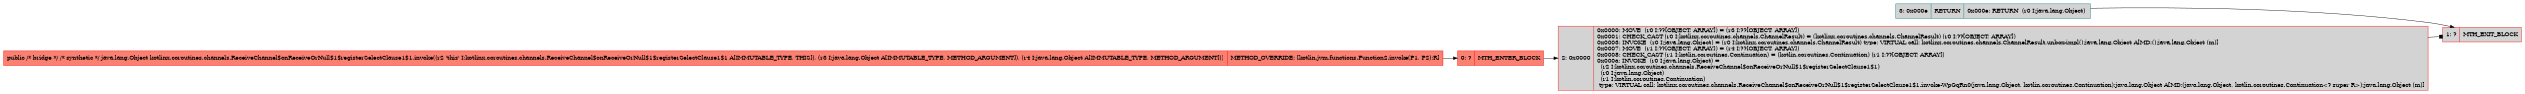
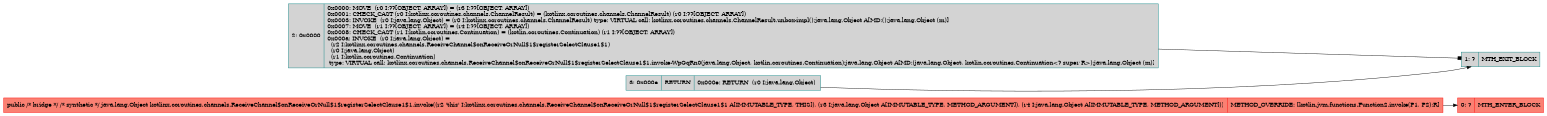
  digraph {
    rankdir=LR
    node [color=red fillcolor=lightgrey shape=record style=filled]
    edge [arrowhead=normal]
    n1 [fillcolor=salmon label="{0\:\ ?|MTH_ENTER_BLOCK\l}"]
-   n2 [label="{2\:\ 0x0000|0x0000: MOVE  (r0 I:??[OBJECT, ARRAY]) = (r3 I:??[OBJECT, ARRAY]) \l0x0001: CHECK_CAST (r0 I:kotlinx.coroutines.channels.ChannelResult) = (kotlinx.coroutines.channels.ChannelResult) (r0 I:??[OBJECT, ARRAY]) \l0x0003: INVOKE  (r0 I:java.lang.Object) = (r0 I:kotlinx.coroutines.channels.ChannelResult) type: VIRTUAL call: kotlinx.coroutines.channels.ChannelResult.unbox\-impl():java.lang.Object A[MD:():java.lang.Object (m)]\l0x0007: MOVE  (r1 I:??[OBJECT, ARRAY]) = (r4 I:??[OBJECT, ARRAY]) \l0x0008: CHECK_CAST (r1 I:kotlin.coroutines.Continuation) = (kotlin.coroutines.Continuation) (r1 I:??[OBJECT, ARRAY]) \l0x000a: INVOKE  (r0 I:java.lang.Object) = \l  (r2 I:kotlinx.coroutines.channels.ReceiveChannel$onReceiveOrNull$1$registerSelectClause1$1)\l  (r0 I:java.lang.Object)\l  (r1 I:kotlin.coroutines.Continuation)\l type: VIRTUAL call: kotlinx.coroutines.channels.ReceiveChannel$onReceiveOrNull$1$registerSelectClause1$1.invoke\-WpGqRn0(java.lang.Object, kotlin.coroutines.Continuation):java.lang.Object A[MD:(java.lang.Object, kotlin.coroutines.Continuation\<? super R\>):java.lang.Object (m)]\l}"]
-   n3 [label="{1\:\ ?|MTH_EXIT_BLOCK\l}"]
+   n2 [color=teal label="{2\:\ 0x0000|0x0000: MOVE  (r0 I:??[OBJECT, ARRAY]) = (r3 I:??[OBJECT, ARRAY]) \l0x0001: CHECK_CAST (r0 I:kotlinx.coroutines.channels.ChannelResult) = (kotlinx.coroutines.channels.ChannelResult) (r0 I:??[OBJECT, ARRAY]) \l0x0003: INVOKE  (r0 I:java.lang.Object) = (r0 I:kotlinx.coroutines.channels.ChannelResult) type: VIRTUAL call: kotlinx.coroutines.channels.ChannelResult.unbox\-impl():java.lang.Object A[MD:():java.lang.Object (m)]\l0x0007: MOVE  (r1 I:??[OBJECT, ARRAY]) = (r4 I:??[OBJECT, ARRAY]) \l0x0008: CHECK_CAST (r1 I:kotlin.coroutines.Continuation) = (kotlin.coroutines.Continuation) (r1 I:??[OBJECT, ARRAY]) \l0x000a: INVOKE  (r0 I:java.lang.Object) = \l  (r2 I:kotlinx.coroutines.channels.ReceiveChannel$onReceiveOrNull$1$registerSelectClause1$1)\l  (r0 I:java.lang.Object)\l  (r1 I:kotlin.coroutines.Continuation)\l type: VIRTUAL call: kotlinx.coroutines.channels.ReceiveChannel$onReceiveOrNull$1$registerSelectClause1$1.invoke\-WpGqRn0(java.lang.Object, kotlin.coroutines.Continuation):java.lang.Object A[MD:(java.lang.Object, kotlin.coroutines.Continuation\<? super R\>):java.lang.Object (m)]\l}"]
+   n3 [color=teal label="{1\:\ ?|MTH_EXIT_BLOCK\l}"]
    n4 [color=teal label="{3\:\ 0x000e|RETURN\l|0x000e: RETURN  (r0 I:java.lang.Object) \l}"]
    n5 [fillcolor=salmon label="{public \/* bridge *\/ \/* synthetic *\/ java.lang.Object kotlinx.coroutines.channels.ReceiveChannel$onReceiveOrNull$1$registerSelectClause1$1.invoke((r2 'this' I:kotlinx.coroutines.channels.ReceiveChannel$onReceiveOrNull$1$registerSelectClause1$1 A[IMMUTABLE_TYPE, THIS]), (r3 I:java.lang.Object A[IMMUTABLE_TYPE, METHOD_ARGUMENT]), (r4 I:java.lang.Object A[IMMUTABLE_TYPE, METHOD_ARGUMENT]))  | METHOD_OVERRIDE: [kotlin.jvm.functions.Function2.invoke(P1, P2):R]\l}"]
-   n1 -> n2
    n2 -> n3 [arrowhead=box]
    n4 -> n3
    n5 -> n1
  }
